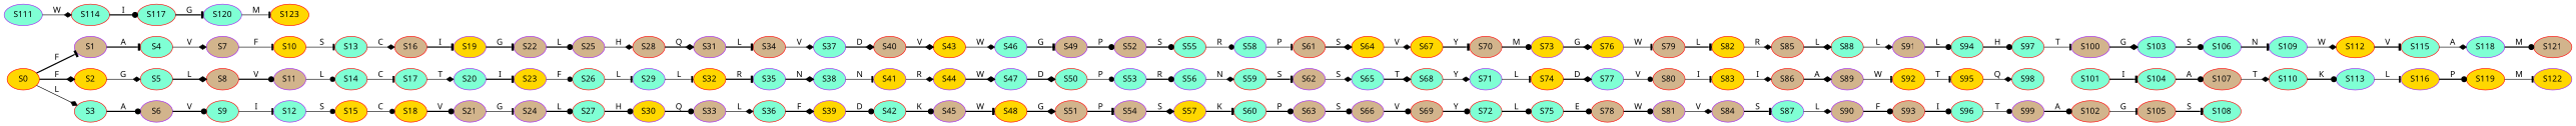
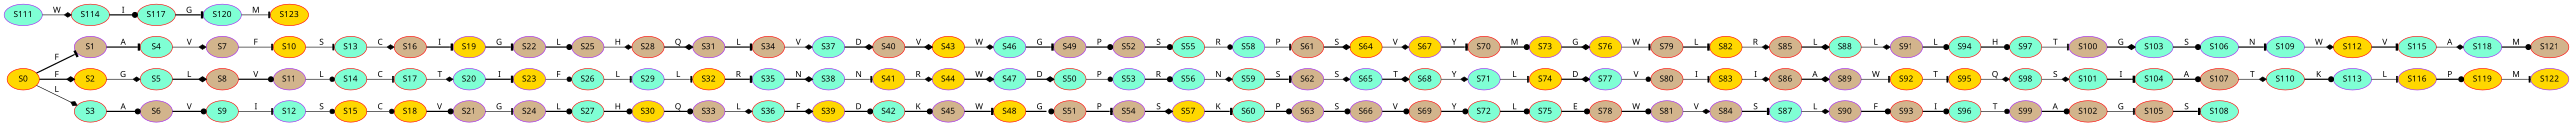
  strict digraph {
    fontname="Noto Sans"
    rankdir=LR
    node [color=red fillcolor=aquamarine fontname="Noto Sans" style=filled]
    edge [arrowhead=diamond fontname="Noto Sans" style=bold]
    S0 [fillcolor=gold]
    S1 [color=purple fillcolor=tan]
    S2 [fillcolor=gold]
    S3
    S4
    S5
    S6 [color=purple fillcolor=tan]
    S7 [color=purple fillcolor=tan]
    S8 [fillcolor=tan]
    S9
    S10 [fillcolor=gold]
    S11 [color=purple fillcolor=tan]
    S12 [color=purple]
    S13
    S14
    S15 [fillcolor=gold]
    S16 [fillcolor=tan]
    S17
    S18 [fillcolor=gold]
    S19 [color=purple fillcolor=gold]
    S20 [color=purple]
    S21 [color=purple fillcolor=tan]
    S22 [color=purple fillcolor=tan]
    S23 [color=purple fillcolor=gold]
    S24 [color=purple fillcolor=tan]
    S25 [color=purple fillcolor=tan]
    S26
    S27
    S28 [fillcolor=tan]
    S29 [color=purple]
    S30 [color=purple fillcolor=gold]
    S31 [color=purple fillcolor=tan]
    S32 [fillcolor=gold]
    S33 [color=purple fillcolor=tan]
    S34 [fillcolor=tan]
    S35 [color=purple]
    S36
    S37 [color=purple]
    S38 [color=purple]
    S39 [color=purple fillcolor=gold]
    S40 [fillcolor=tan]
    S41 [color=purple fillcolor=gold]
    S42
    S43 [fillcolor=gold]
    S44 [color=purple fillcolor=gold]
    S45 [color=purple fillcolor=tan]
    S46 [color=purple]
    S47 [color=purple]
    S48 [fillcolor=gold]
    S49 [color=purple fillcolor=tan]
    S50
    S51 [fillcolor=tan]
    S52 [color=purple fillcolor=tan]
    S53 [color=purple]
    S54 [color=purple fillcolor=tan]
    S55
    S56 [color=purple]
    S57 [color=purple fillcolor=gold]
    S58 [color=purple]
    S59
    S60
    S61 [fillcolor=tan]
    S62 [color=purple fillcolor=tan]
    S63 [color=purple fillcolor=tan]
    S64 [fillcolor=gold]
    S65 [color=purple]
    S66 [color=purple fillcolor=tan]
-   S67 [fillcolor=gold]
+   S67 [color=purple fillcolor=gold]
    S68
    S69 [fillcolor=tan]
    S70 [fillcolor=tan]
    S71 [color=purple]
    S72
    S73 [color=purple fillcolor=gold]
    S74 [fillcolor=gold]
    S75
    S76 [color=purple fillcolor=gold]
    S77 [color=purple]
    S78 [fillcolor=tan]
    S79 [fillcolor=tan]
    S80 [fillcolor=tan]
    S81 [color=purple fillcolor=tan]
    S82 [fillcolor=gold]
    S83 [fillcolor=gold]
    S84 [color=purple fillcolor=tan]
    S85 [fillcolor=tan]
    S86 [fillcolor=tan]
    S87 [color=purple]
    S88
    S89 [color=purple fillcolor=tan]
    S90 [color=purple fillcolor=tan]
    S91 [color=purple fillcolor=tan]
    S92 [fillcolor=gold]
    S93 [fillcolor=tan]
    S94
    S95 [fillcolor=gold]
    S96
    S97
    S98
    S99 [color=purple fillcolor=tan]
    S100 [color=purple fillcolor=tan]
    S101
    S102 [fillcolor=tan]
    S103 [color=purple]
    S104
    S105 [fillcolor=tan]
    S106 [color=purple]
    S107 [fillcolor=tan]
    S108
    S109 [color=purple]
    S110
    S112 [fillcolor=gold]
    S113 [color=purple]
    S111 [color=purple]
    S114
    S115
    S116 [color=purple fillcolor=gold]
    S117
    S118 [color=purple]
    S119 [fillcolor=gold]
    S120 [color=purple]
    S121 [fillcolor=tan]
    S122 [color=purple fillcolor=gold]
    S123 [fillcolor=gold]
    S0 -> S1 [arrowhead=tee label=F]
    S0 -> S2 [label=F]
    S0 -> S3 [label=L style=solid]
    S1 -> S4 [arrowhead=tee label=A]
    S2 -> S5 [label=G style=solid]
    S3 -> S6 [arrowhead=dot label=A]
    S4 -> S7 [label=V style=solid]
    S5 -> S8 [label=L]
    S6 -> S9 [arrowhead=dot label=V]
    S7 -> S10 [arrowhead=tee label=F style=solid]
    S8 -> S11 [arrowhead=dot label=V]
    S9 -> S12 [arrowhead=tee label=I style=solid]
    S10 -> S13 [arrowhead=tee label=S style=solid]
    S11 -> S14 [arrowhead=dot label=L style=solid]
    S12 -> S15 [arrowhead=dot label=S style=solid]
    S13 -> S16 [label=C style=solid]
    S14 -> S17 [arrowhead=tee label=C style=solid]
    S15 -> S18 [arrowhead=dot label=C style=solid]
    S16 -> S19 [arrowhead=tee label=I]
    S17 -> S20 [label=T style=solid]
    S18 -> S21 [arrowhead=dot label=V]
    S19 -> S22 [arrowhead=tee label=G]
    S20 -> S23 [arrowhead=tee label=I]
    S21 -> S24 [arrowhead=tee label=G style=solid]
    S22 -> S25 [arrowhead=dot label=L]
    S23 -> S26 [arrowhead=dot label=F style=solid]
    S24 -> S27 [arrowhead=dot label=L]
    S25 -> S28 [label=H style=solid]
    S26 -> S29 [arrowhead=tee label=L style=solid]
    S27 -> S30 [arrowhead=dot label=H]
    S28 -> S31 [label=Q]
    S29 -> S32 [arrowhead=tee label=L style=solid]
    S30 -> S33 [arrowhead=dot label=Q]
    S31 -> S34 [arrowhead=tee label=L]
    S32 -> S35 [arrowhead=tee label=R]
    S33 -> S36 [label=L style=solid]
    S34 -> S37 [label=V style=solid]
    S35 -> S38 [label=N]
    S36 -> S39 [label=F]
    S37 -> S40 [label=D]
    S38 -> S41 [arrowhead=tee label=N style=solid]
    S39 -> S42 [arrowhead=dot label=D]
    S40 -> S43 [label=V]
    S41 -> S44 [label=R style=solid]
    S42 -> S45 [arrowhead=dot label=K]
    S43 -> S46 [label=W style=solid]
    S44 -> S47 [label=W]
    S45 -> S48 [arrowhead=tee label=W]
    S46 -> S49 [arrowhead=tee label=G]
    S47 -> S50 [label=D]
-   S48 -> S51 [label=G]
+   S48 -> S51 [arrowhead=dot label=G]
    S49 -> S52 [arrowhead=dot label=P]
    S50 -> S53 [arrowhead=dot label=P style=solid]
    S51 -> S54 [arrowhead=tee label=P]
    S52 -> S55 [arrowhead=dot label=S]
    S53 -> S56 [arrowhead=dot label=R]
    S54 -> S57 [label=S]
    S55 -> S58 [arrowhead=dot label=R style=solid]
    S56 -> S59 [label=N style=solid]
    S57 -> S60 [arrowhead=tee label=K]
    S58 -> S61 [arrowhead=tee label=P style=solid]
    S59 -> S62 [arrowhead=tee label=S]
    S60 -> S63 [arrowhead=dot label=P]
    S61 -> S64 [label=S]
    S62 -> S65 [label=S style=solid]
    S63 -> S66 [arrowhead=dot label=S]
    S64 -> S67 [label=V style=solid]
    S65 -> S68 [label=T]
    S66 -> S69 [arrowhead=dot label=V]
    S67 -> S70 [arrowhead=tee label=Y]
    S68 -> S71 [label=Y style=solid]
    S69 -> S72 [arrowhead=dot label=Y]
    S70 -> S73 [arrowhead=dot label=M]
    S71 -> S74 [arrowhead=tee label=L style=solid]
    S72 -> S75 [arrowhead=dot label=L]
    S73 -> S76 [label=G]
    S74 -> S77 [label=D]
    S75 -> S78 [arrowhead=dot label=E]
    S76 -> S79 [arrowhead=tee label=W style=solid]
    S77 -> S80 [arrowhead=dot label=V style=solid]
    S78 -> S81 [arrowhead=dot label=W]
    S79 -> S82 [arrowhead=tee label=L]
    S80 -> S83 [arrowhead=tee label=I style=solid]
    S81 -> S84 [label=V style=solid]
    S82 -> S85 [label=R style=solid]
    S83 -> S86 [label=I style=solid]
    S84 -> S87 [arrowhead=tee label=S]
    S85 -> S88 [label=L]
    S86 -> S89 [label=A]
    S87 -> S90 [label=L style=solid]
    S88 -> S91 [label=L style=solid]
    S89 -> S92 [arrowhead=tee label=W style=solid]
    S90 -> S93 [arrowhead=dot label=F]
    S91 -> S94 [arrowhead=dot label=L]
    S92 -> S95 [arrowhead=tee label=T style=solid]
    S93 -> S96 [arrowhead=dot label=I]
    S94 -> S97 [arrowhead=dot label=H]
    S95 -> S98 [label=Q style=solid]
    S96 -> S99 [arrowhead=dot label=T style=solid]
    S97 -> S100 [arrowhead=tee label=T style=solid]
+   S98 -> S101 [label=S style=solid]
    S99 -> S102 [arrowhead=dot label=A]
    S100 -> S103 [label=G]
    S101 -> S104 [arrowhead=tee label=I]
    S102 -> S105 [arrowhead=tee label=G style=solid]
    S103 -> S106 [arrowhead=dot label=S]
    S104 -> S107 [arrowhead=dot label=A]
    S105 -> S108 [arrowhead=tee label=S]
    S106 -> S109 [arrowhead=tee label=N]
    S107 -> S110 [label=T style=solid]
    S109 -> S112 [label=W style=solid]
    S110 -> S113 [arrowhead=dot label=K]
    S112 -> S115 [arrowhead=tee label=V]
    S113 -> S116 [arrowhead=tee label=L style=solid]
    S111 -> S114 [label=W style=solid]
    S114 -> S117 [arrowhead=dot label=I]
    S115 -> S118 [label=A style=solid]
    S116 -> S119 [arrowhead=dot label=P]
    S117 -> S120 [arrowhead=tee label=G]
    S118 -> S121 [arrowhead=dot label=M]
    S119 -> S122 [arrowhead=tee label=M style=solid]
    S120 -> S123 [arrowhead=tee label=M style=solid]
  }
